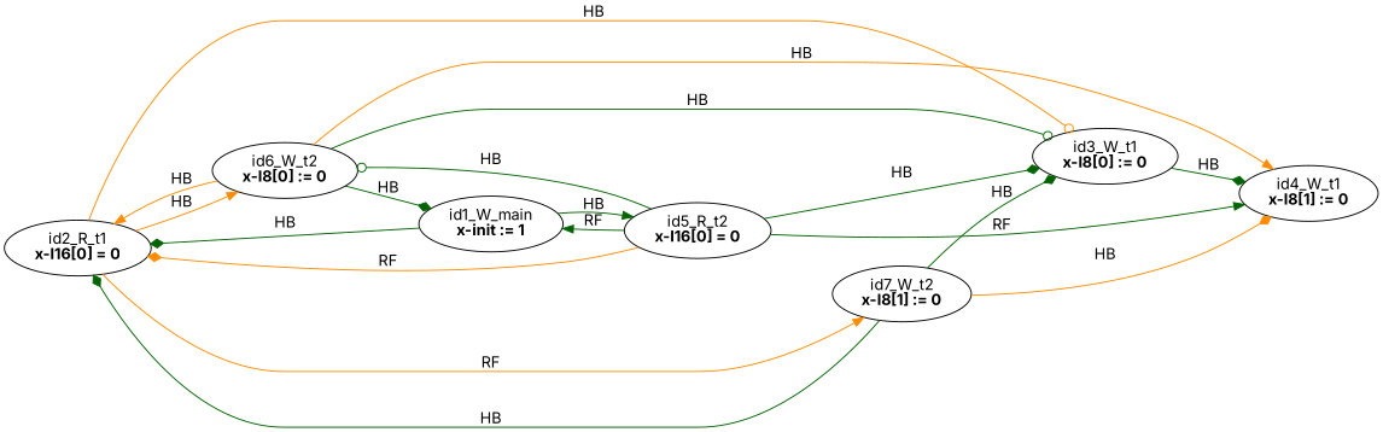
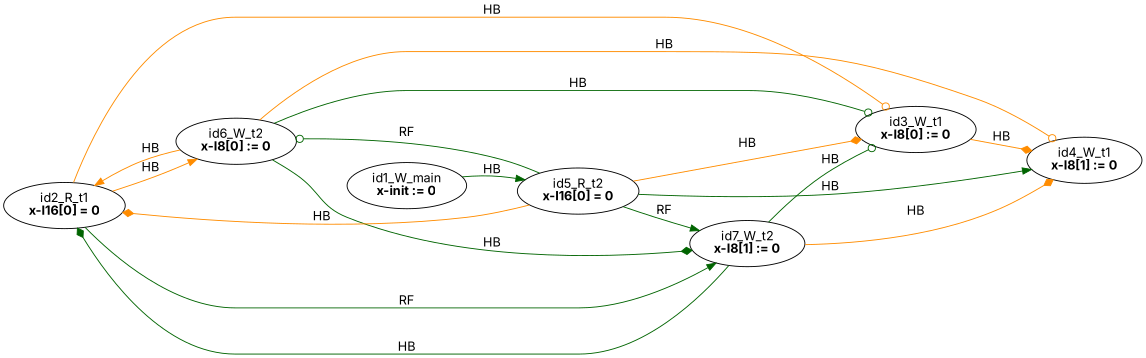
  digraph {
    fontname=Inter
    rankdir=LR
    splines=true
    node [fontname=Inter]
    edge [arrowhead=diamond color=darkgreen fontname=Inter]
    n1 [label=<id2_R_t1<br/><B>x-I16[0] = 0</B>>]
    n2 [label=<id3_W_t1<br/><B>x-I8[0] := 0</B>>]
    n3 [label=<id6_W_t2<br/><B>x-I8[0] := 0</B>>]
    n4 [label=<id7_W_t2<br/><B>x-I8[1] := 0</B>>]
    n5 [label=<id4_W_t1<br/><B>x-I8[1] := 0</B>>]
    n6 [label=<id5_R_t2<br/><B>x-I16[0] = 0</B>>]
-   n7 [label=<id1_W_main<br/><B>x-init := 1</B>>]
+   n7 [label=<id1_W_main<br/><B>x-init := 0</B>>]
    n1 -> n2 [arrowhead=odot color=darkorange label=HB]
    n1 -> n3 [arrowhead=normal color=darkorange label=HB]
-   n1 -> n4 [arrowhead=normal color=darkorange label=RF]
-   n2 -> n5 [label=HB]
+   n1 -> n4 [arrowhead=normal label=RF]
+   n2 -> n5 [color=darkorange label=HB]
    n3 -> n1 [arrowhead=normal color=darkorange label=HB]
    n3 -> n2 [arrowhead=odot label=HB]
-   n3 -> n7 [label=HB]
-   n3 -> n5 [arrowhead=normal color=darkorange label=HB]
+   n3 -> n4 [label=HB]
+   n3 -> n5 [arrowhead=odot color=darkorange label=HB]
    n4 -> n1 [label=HB]
-   n4 -> n2 [label=HB]
+   n4 -> n2 [arrowhead=odot label=HB]
    n4 -> n5 [color=darkorange label=HB]
-   n6 -> n1 [color=darkorange label=RF]
-   n6 -> n2 [label=HB]
-   n6 -> n3 [arrowhead=odot label=HB]
-   n6 -> n5 [arrowhead=normal label=RF]
-   n6 -> n7 [arrowhead=normal label=RF]
-   n7 -> n1 [label=HB]
+   n6 -> n1 [color=darkorange label=HB]
+   n6 -> n2 [color=darkorange label=HB]
+   n6 -> n3 [arrowhead=odot label=RF]
+   n6 -> n5 [arrowhead=normal label=HB]
+   n6 -> n4 [arrowhead=normal label=RF]
    n7 -> n6 [arrowhead=normal label=HB]
  }
